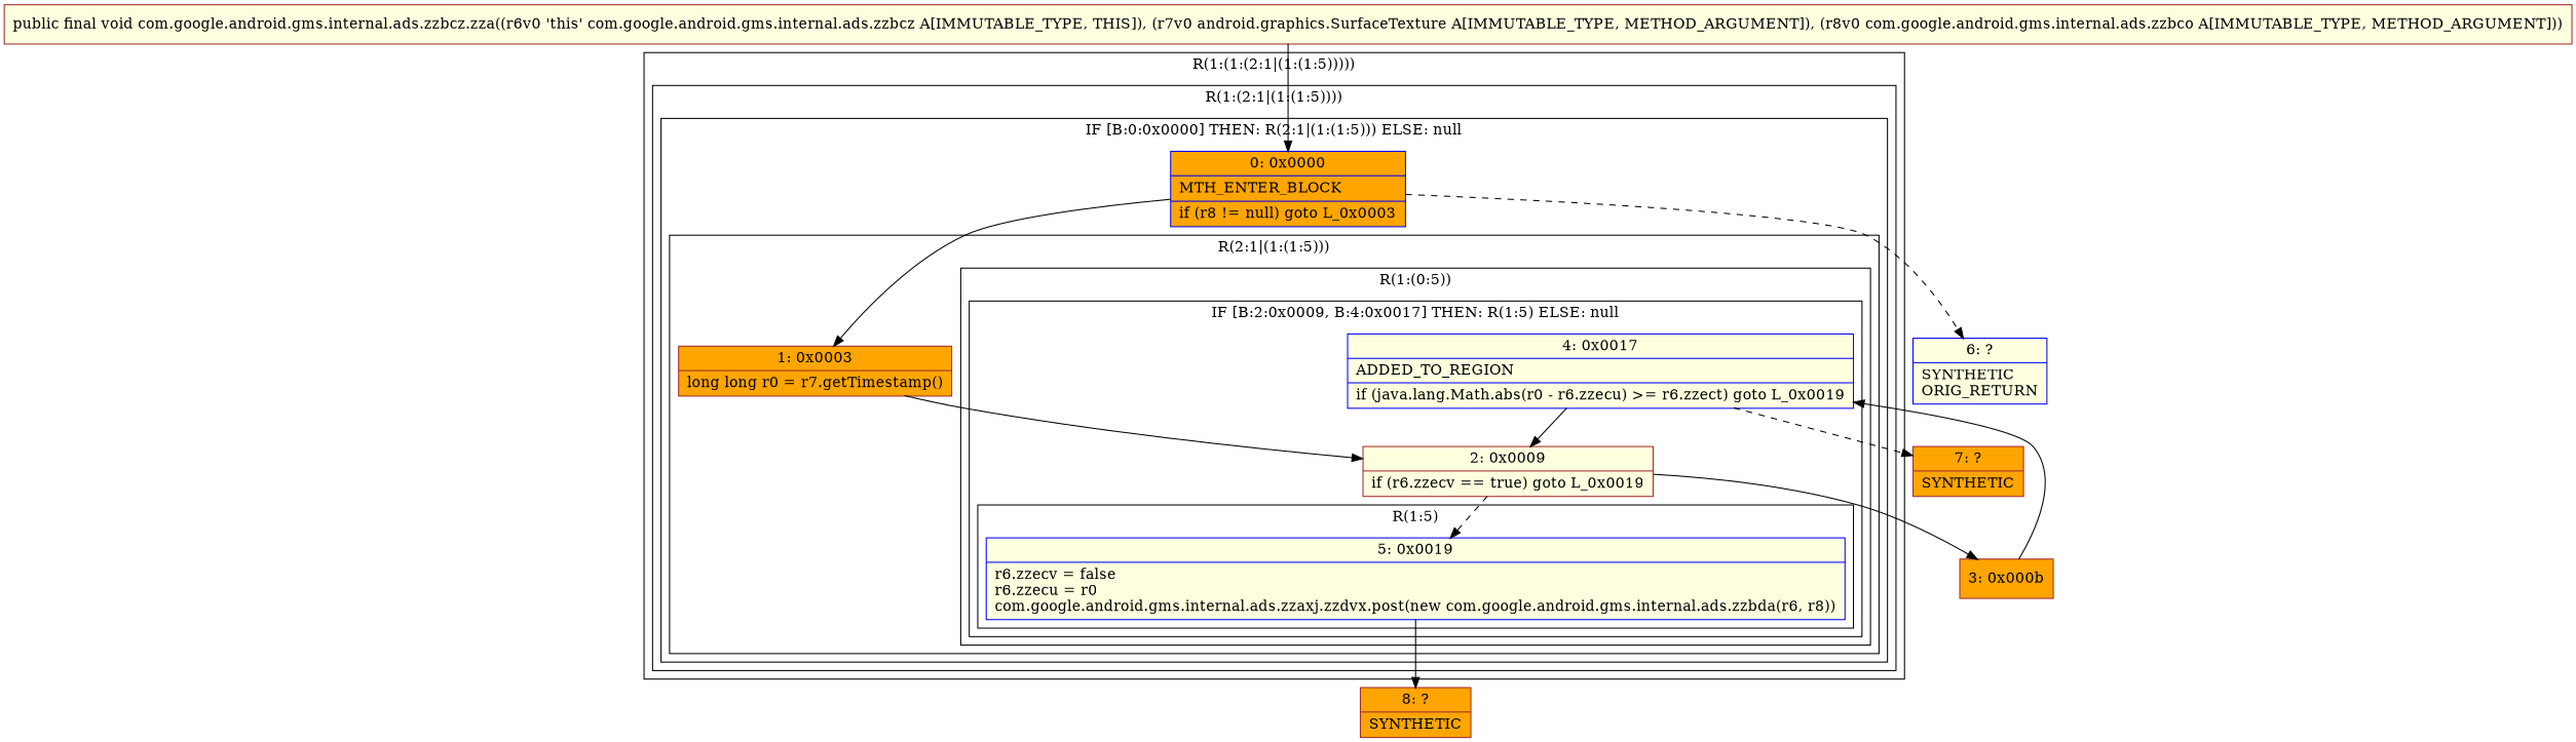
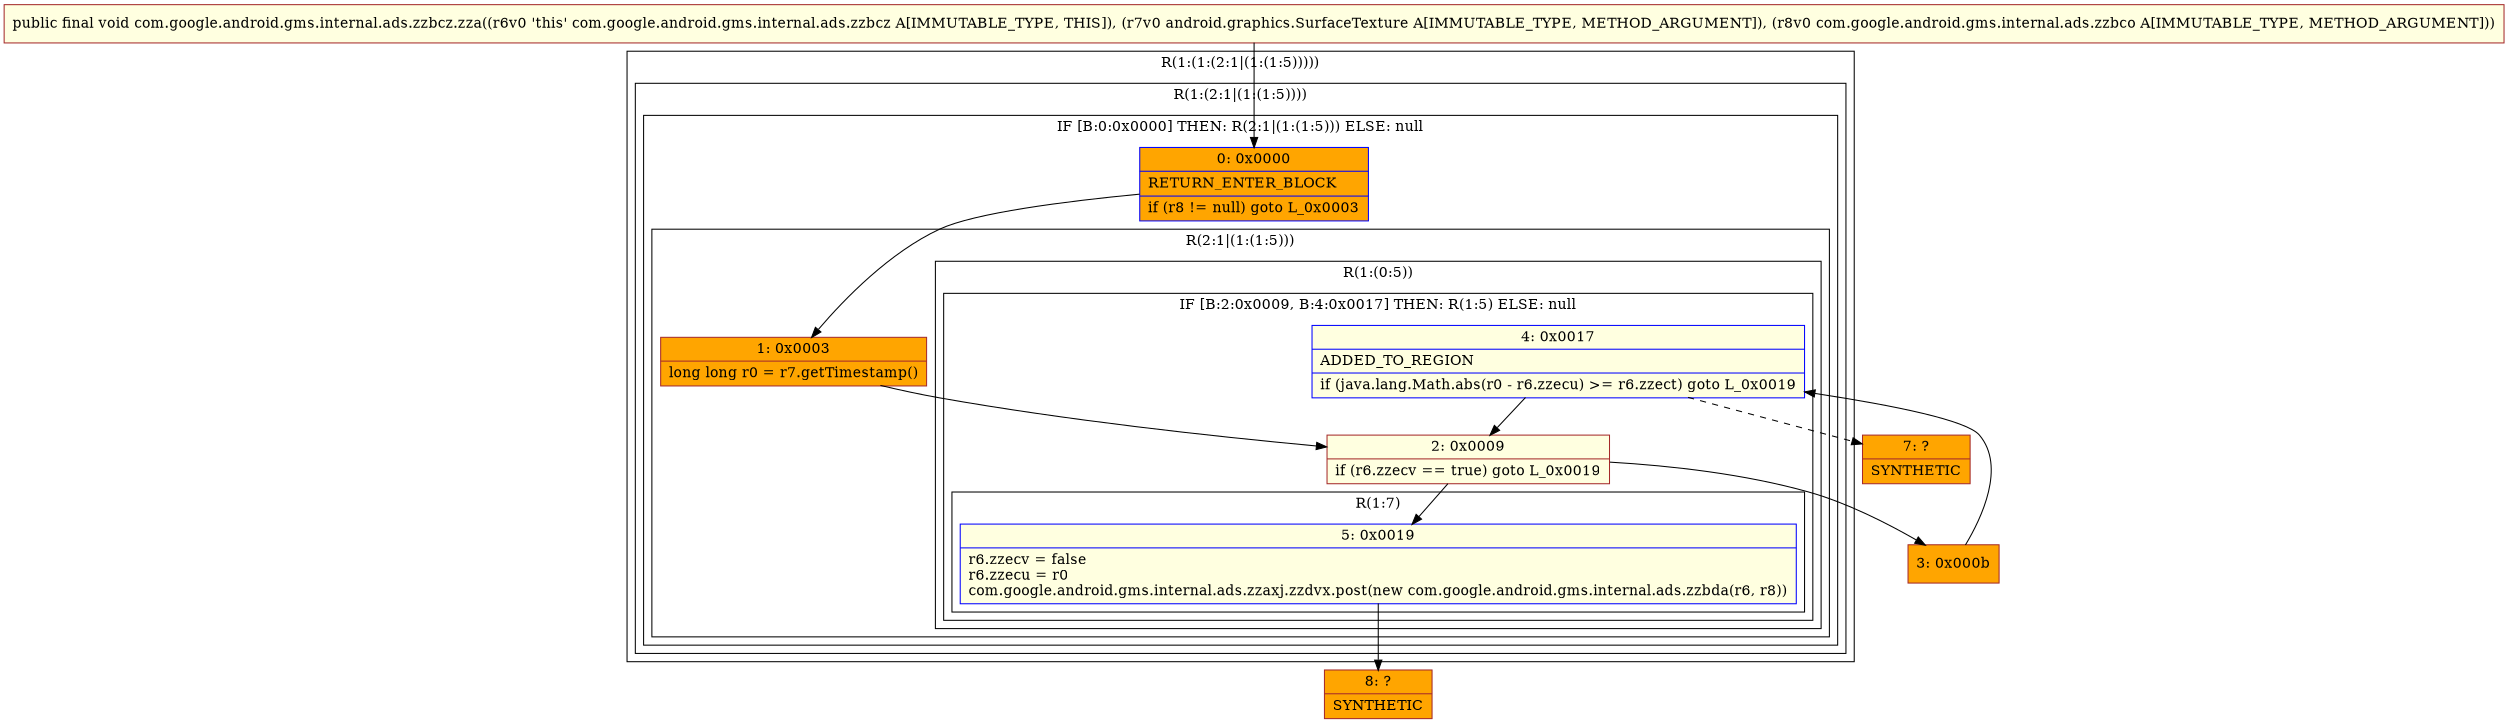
  digraph {
    node [color=brown fillcolor=lightyellow shape=record style=filled]
    n1 [color=blue label="{5\:\ 0x0019|r6.zzecv = false\lr6.zzecu = r0\lcom.google.android.gms.internal.ads.zzaxj.zzdvx.post(new com.google.android.gms.internal.ads.zzbda(r6, r8))\l}"]
    n2 [label="{2\:\ 0x0009|if (r6.zzecv == true) goto L_0x0019\l}"]
    n3 [color=blue label="{4\:\ 0x0017|ADDED_TO_REGION\l|if (java.lang.Math.abs(r0 \- r6.zzecu) \>= r6.zzect) goto L_0x0019\l}"]
    n4 [fillcolor=orange label="{1\:\ 0x0003|long long r0 = r7.getTimestamp()\l}"]
-   n5 [color=blue fillcolor=orange label="{0\:\ 0x0000|MTH_ENTER_BLOCK\l|if (r8 != null) goto L_0x0003\l}"]
+   n5 [color=blue fillcolor=orange label="{0\:\ 0x0000|RETURN_ENTER_BLOCK\l|if (r8 != null) goto L_0x0003\l}"]
    n6 [fillcolor=orange label="{8\:\ ?|SYNTHETIC\l}"]
    n7 [fillcolor=orange label="{3\:\ 0x000b}"]
    n8 [fillcolor=orange label="{7\:\ ?|SYNTHETIC\l}"]
-   n9 [color=blue label="{6\:\ ?|SYNTHETIC\lORIG_RETURN\l}"]
    n10 [label="{public final void com.google.android.gms.internal.ads.zzbcz.zza((r6v0 'this' com.google.android.gms.internal.ads.zzbcz A[IMMUTABLE_TYPE, THIS]), (r7v0 android.graphics.SurfaceTexture A[IMMUTABLE_TYPE, METHOD_ARGUMENT]), (r8v0 com.google.android.gms.internal.ads.zzbco A[IMMUTABLE_TYPE, METHOD_ARGUMENT])) }"]
    subgraph cluster_1 {
      label="R(1:(1:(2:1|(1:(1:5)))))"
      subgraph cluster_2 {
        label="R(1:(2:1|(1:(1:5))))"
        subgraph cluster_3 {
          label="IF [B:0:0x0000] THEN: R(2:1|(1:(1:5))) ELSE: null"
          n5
          subgraph cluster_4 {
            label="R(2:1|(1:(1:5)))"
            n4
            subgraph cluster_5 {
              label="R(1:(0:5))"
              subgraph cluster_6 {
                label="IF [B:2:0x0009, B:4:0x0017] THEN: R(1:5) ELSE: null"
                n2
                n3
                subgraph cluster_7 {
-                 label="R(1:5)"
+                 label="R(1:7)"
                  n1
                }
              }
            }
          }
        }
      }
    }
    n1 -> n6
-   n2 -> n1 [style=dashed]
+   n2 -> n1
    n2 -> n7 [style=solid]
    n3 -> n2
    n3 -> n8 [style=dashed]
    n4 -> n2
    n5 -> n4
-   n5 -> n9 [style=dashed]
    n7 -> n3
    n10 -> n5
  }
